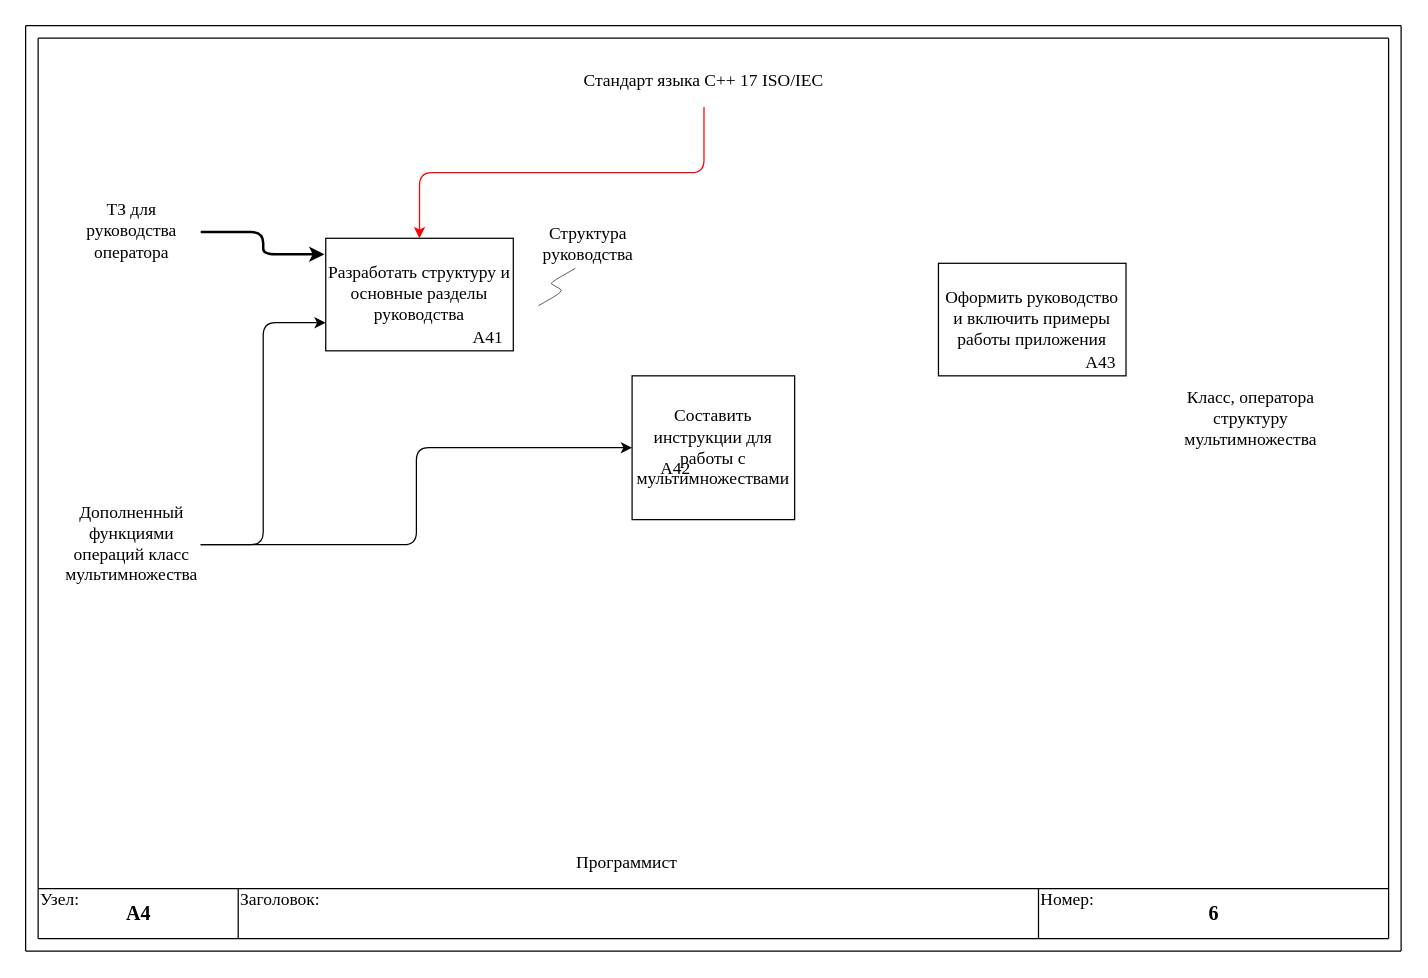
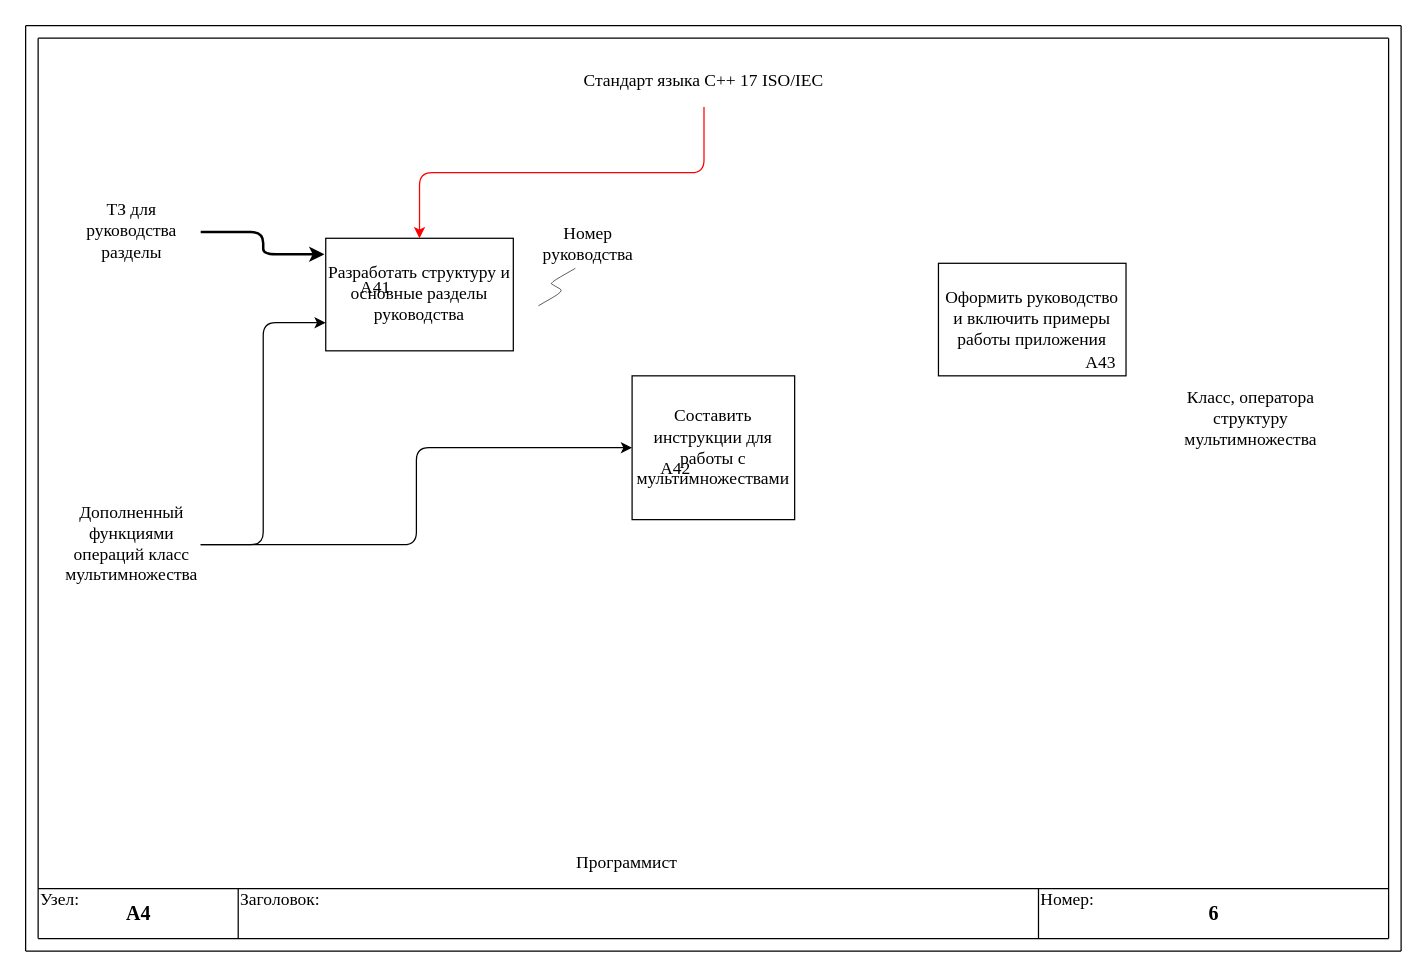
  <mxCell id="0" />
  <mxCell id="1" parent="0" />
  <mxCell id="2" value="" style="endArrow=none;html=1;fontFamily=Times New Roman;" edge="1" parent="1"><mxGeometry width="50" height="50" relative="1" as="geometry"><mxPoint x="30" y="30" as="sourcePoint" /><mxPoint x="30" y="750" as="targetPoint" /></mxGeometry></mxCell>
  <mxCell id="3" value="" style="endArrow=none;html=1;fontFamily=Times New Roman;" edge="1" parent="1"><mxGeometry width="50" height="50" relative="1" as="geometry"><mxPoint x="1110" y="30" as="sourcePoint" /><mxPoint x="1110" y="750" as="targetPoint" /></mxGeometry></mxCell>
  <mxCell id="4" value="" style="endArrow=none;html=1;fontFamily=Times New Roman;" edge="1" parent="1"><mxGeometry width="50" height="50" relative="1" as="geometry"><mxPoint x="30" y="750" as="sourcePoint" /><mxPoint x="1110" y="750" as="targetPoint" /></mxGeometry></mxCell>
  <mxCell id="5" value="" style="endArrow=none;html=1;fontFamily=Times New Roman;" edge="1" parent="1"><mxGeometry width="50" height="50" relative="1" as="geometry"><mxPoint x="20" y="20" as="sourcePoint" /><mxPoint x="20" y="760" as="targetPoint" /></mxGeometry></mxCell>
  <mxCell id="6" value="" style="endArrow=none;html=1;fontFamily=Times New Roman;" edge="1" parent="1"><mxGeometry width="50" height="50" relative="1" as="geometry"><mxPoint x="1120" y="20" as="sourcePoint" /><mxPoint x="1120" y="760" as="targetPoint" /></mxGeometry></mxCell>
  <mxCell id="7" value="" style="endArrow=none;html=1;fontFamily=Times New Roman;" edge="1" parent="1"><mxGeometry width="50" height="50" relative="1" as="geometry"><mxPoint x="20" y="760" as="sourcePoint" /><mxPoint x="1120" y="760" as="targetPoint" /></mxGeometry></mxCell>
  <mxCell id="8" value="" style="endArrow=none;html=1;fontFamily=Times New Roman;" edge="1" parent="1"><mxGeometry width="50" height="50" relative="1" as="geometry"><mxPoint x="30" y="710" as="sourcePoint" /><mxPoint x="1110" y="710" as="targetPoint" /></mxGeometry></mxCell>
  <mxCell id="9" value="" style="endArrow=none;html=1;fontFamily=Times New Roman;" edge="1" parent="1"><mxGeometry width="50" height="50" relative="1" as="geometry"><mxPoint x="190" y="710" as="sourcePoint" /><mxPoint x="190" y="750" as="targetPoint" /></mxGeometry></mxCell>
  <mxCell id="10" value="" style="endArrow=none;html=1;fontFamily=Times New Roman;" edge="1" parent="1"><mxGeometry width="50" height="50" relative="1" as="geometry"><mxPoint x="830" y="710" as="sourcePoint" /><mxPoint x="830" y="750" as="targetPoint" /></mxGeometry></mxCell>
  <mxCell id="11" value="&lt;font style=&quot;font-size: 14px&quot;&gt;Узел:&lt;br&gt;&lt;/font&gt;" style="text;html=1;strokeColor=none;fillColor=none;align=left;verticalAlign=middle;whiteSpace=wrap;rounded=0;fontFamily=Times New Roman;" vertex="1" parent="1"><mxGeometry x="30" y="710" width="160" height="20" as="geometry" /></mxCell>
  <mxCell id="12" value="&lt;font style=&quot;font-size: 14px&quot;&gt;Заголовок:&lt;br&gt;&lt;/font&gt;" style="text;html=1;strokeColor=none;fillColor=none;align=left;verticalAlign=middle;whiteSpace=wrap;rounded=0;fontFamily=Times New Roman;" vertex="1" parent="1"><mxGeometry x="190" y="710" width="160" height="20" as="geometry" /></mxCell>
  <mxCell id="13" value="&lt;font style=&quot;font-size: 14px&quot;&gt;Номер:&lt;br&gt;&lt;/font&gt;" style="text;html=1;strokeColor=none;fillColor=none;align=left;verticalAlign=middle;whiteSpace=wrap;rounded=0;fontFamily=Times New Roman;" vertex="1" parent="1"><mxGeometry x="830" y="710" width="160" height="20" as="geometry" /></mxCell>
  <mxCell id="14" value="&lt;font style=&quot;font-size: 16px&quot;&gt;&lt;b&gt;A4&lt;/b&gt;&lt;/font&gt;" style="text;html=1;align=center;verticalAlign=middle;resizable=0;points=[];autosize=1;fontFamily=Times New Roman;" vertex="1" parent="1"><mxGeometry x="90" y="715" width="40" height="30" as="geometry" /></mxCell>
  <mxCell id="15" value="&lt;font style=&quot;font-size: 16px&quot;&gt;&lt;b&gt;6&lt;/b&gt;&lt;/font&gt;" style="text;html=1;align=center;verticalAlign=middle;resizable=0;points=[];autosize=1;fontFamily=Times New Roman;" vertex="1" parent="1"><mxGeometry x="955" y="715" width="30" height="30" as="geometry" /></mxCell>
  <mxCell id="16" value="&lt;font style=&quot;font-size: 14px;&quot;&gt;Разработать структуру и основные разделы руководства&lt;/font&gt;" style="rounded=0;whiteSpace=wrap;html=1;fontFamily=Times New Roman;" vertex="1" parent="1"><mxGeometry x="260" y="190" width="150" height="90" as="geometry" /></mxCell>
- <mxCell id="17" value="&lt;span style=&quot;font-size: 14px;&quot;&gt;A41&lt;/span&gt;" style="text;html=1;strokeColor=none;fillColor=none;align=center;verticalAlign=middle;whiteSpace=wrap;rounded=0;fontFamily=Times New Roman;" vertex="1" parent="1"><mxGeometry x="370" y="260" width="40" height="20" as="geometry" /></mxCell>
+ <mxCell id="17" value="&lt;span style=&quot;font-size: 14px;&quot;&gt;A41&lt;/span&gt;" style="text;html=1;strokeColor=none;fillColor=none;align=center;verticalAlign=middle;whiteSpace=wrap;rounded=0;fontFamily=Times New Roman;" vertex="1" parent="1"><mxGeometry x="280" y="220" width="40" height="20" as="geometry" /></mxCell>
  <mxCell id="18" value="&lt;font style=&quot;font-size: 14px;&quot;&gt;Программист&lt;/font&gt;" style="text;html=1;strokeColor=none;fillColor=none;align=center;verticalAlign=middle;whiteSpace=wrap;rounded=0;fontFamily=Times New Roman;" vertex="1" parent="1"><mxGeometry x="451" y="675" width="100" height="30" as="geometry" /></mxCell>
  <mxCell id="19" value="&lt;font style=&quot;font-size: 14px;&quot;&gt;Стандарт языка C++ 17 ISO/IEC&lt;/font&gt;" style="text;html=1;strokeColor=none;fillColor=none;align=center;verticalAlign=middle;whiteSpace=wrap;rounded=0;fontFamily=Times New Roman;" vertex="1" parent="1"><mxGeometry x="420" y="45" width="285" height="40" as="geometry" /></mxCell>
  <mxCell id="20" value="" style="endArrow=none;html=1;rounded=0;fontFamily=Times New Roman;" edge="1" parent="1"><mxGeometry width="50" height="50" relative="1" as="geometry"><mxPoint x="30" y="30" as="sourcePoint" /><mxPoint x="1110" y="30" as="targetPoint" /></mxGeometry></mxCell>
  <mxCell id="21" value="" style="endArrow=none;html=1;rounded=0;fontFamily=Times New Roman;" edge="1" parent="1"><mxGeometry width="50" height="50" relative="1" as="geometry"><mxPoint x="20" y="20" as="sourcePoint" /><mxPoint x="1120" y="20" as="targetPoint" /></mxGeometry></mxCell>
  <mxCell id="22" value="&lt;font style=&quot;font-size: 14px;&quot;&gt;Составить инструкции для работы с мультимножествами&lt;/font&gt;" style="rounded=0;whiteSpace=wrap;html=1;fontFamily=Times New Roman;" vertex="1" parent="1"><mxGeometry x="505" y="300" width="130" height="115" as="geometry" /></mxCell>
  <mxCell id="23" value="" style="endArrow=classic;html=1;rounded=1;strokeColor=#FF0000;align=center;verticalAlign=middle;fontFamily=Times New Roman;fontSize=11;fontColor=default;labelBackgroundColor=default;edgeStyle=orthogonalEdgeStyle;entryX=0.5;entryY=0;entryDx=0;entryDy=0;exitX=0.5;exitY=1;exitDx=0;exitDy=0;" edge="1" parent="1" source="19" target="16"><mxGeometry width="50" height="50" relative="1" as="geometry"><mxPoint x="723.5" y="160" as="sourcePoint" /><mxPoint x="711" y="190" as="targetPoint" /></mxGeometry></mxCell>
  <mxCell id="24" value="&lt;font style=&quot;font-size: 14px;&quot;&gt;А42&lt;/font&gt;" style="text;html=1;strokeColor=none;fillColor=none;align=center;verticalAlign=middle;whiteSpace=wrap;rounded=0;fontFamily=Times New Roman;" vertex="1" parent="1"><mxGeometry x="520" y="365" width="40" height="20" as="geometry" /></mxCell>
  <mxCell id="25" style="edgeStyle=orthogonalEdgeStyle;shape=connector;rounded=1;orthogonalLoop=1;jettySize=auto;html=1;exitX=1;exitY=0.5;exitDx=0;exitDy=0;entryX=0;entryY=0.75;entryDx=0;entryDy=0;strokeColor=default;align=center;verticalAlign=middle;fontFamily=Times New Roman;fontSize=11;fontColor=default;labelBackgroundColor=default;endArrow=classic;strokeWidth=1;" edge="1" parent="1" source="30" target="16"><mxGeometry relative="1" as="geometry" /></mxCell>
- <mxCell id="26" value="&lt;font style=&quot;font-size: 14px;&quot;&gt;ТЗ для руководства оператора&lt;/font&gt;" style="text;html=1;align=center;verticalAlign=middle;whiteSpace=wrap;rounded=0;fontFamily=Times New Roman;fontSize=11;fontColor=default;labelBackgroundColor=none;" vertex="1" parent="1"><mxGeometry x="50" y="160" width="110" height="50" as="geometry" /></mxCell>
+ <mxCell id="26" value="&lt;font style=&quot;font-size: 14px;&quot;&gt;ТЗ для руководства разделы&lt;/font&gt;" style="text;html=1;align=center;verticalAlign=middle;whiteSpace=wrap;rounded=0;fontFamily=Times New Roman;fontSize=11;fontColor=default;labelBackgroundColor=none;" vertex="1" parent="1"><mxGeometry x="50" y="160" width="110" height="50" as="geometry" /></mxCell>
  <mxCell id="27" value="" style="endArrow=none;html=1;rounded=1;strokeColor=default;align=center;verticalAlign=middle;fontFamily=Times New Roman;fontSize=11;fontColor=default;labelBackgroundColor=default;edgeStyle=isometricEdgeStyle;strokeWidth=0.5;entryX=0.25;entryY=1;entryDx=0;entryDy=0;" edge="1" parent="1"><mxGeometry width="50" height="50" relative="1" as="geometry"><mxPoint x="430" y="244" as="sourcePoint" /><mxPoint x="459.62" y="214" as="targetPoint" /></mxGeometry></mxCell>
- <mxCell id="28" value="&lt;span style=&quot;font-size: 14px;&quot;&gt;Структура руководства&lt;/span&gt;" style="text;html=1;align=center;verticalAlign=middle;whiteSpace=wrap;rounded=0;fontFamily=Times New Roman;fontSize=11;fontColor=default;labelBackgroundColor=none;" vertex="1" parent="1"><mxGeometry x="430" y="170" width="80" height="50" as="geometry" /></mxCell>
+ <mxCell id="28" value="&lt;span style=&quot;font-size: 14px;&quot;&gt;Номер руководства&lt;/span&gt;" style="text;html=1;align=center;verticalAlign=middle;whiteSpace=wrap;rounded=0;fontFamily=Times New Roman;fontSize=11;fontColor=default;labelBackgroundColor=none;" vertex="1" parent="1"><mxGeometry x="430" y="170" width="80" height="50" as="geometry" /></mxCell>
  <mxCell id="29" style="edgeStyle=orthogonalEdgeStyle;shape=connector;rounded=1;orthogonalLoop=1;jettySize=auto;html=1;exitX=1;exitY=0.5;exitDx=0;exitDy=0;entryX=0;entryY=0.5;entryDx=0;entryDy=0;strokeColor=default;strokeWidth=1;align=center;verticalAlign=middle;fontFamily=Times New Roman;fontSize=11;fontColor=default;labelBackgroundColor=default;endArrow=classic;" edge="1" parent="1" source="30" target="22"><mxGeometry relative="1" as="geometry" /></mxCell>
  <mxCell id="30" value="&lt;div&gt;&lt;span style=&quot;font-size: 14px;&quot;&gt;Дополненный функциями операций класс мультимножества&lt;/span&gt;&lt;/div&gt;" style="text;html=1;align=center;verticalAlign=middle;whiteSpace=wrap;rounded=0;fontFamily=Times New Roman;fontSize=11;fontColor=default;labelBackgroundColor=none;" vertex="1" parent="1"><mxGeometry x="50" y="410" width="110" height="50" as="geometry" /></mxCell>
  <mxCell id="31" style="edgeStyle=orthogonalEdgeStyle;shape=connector;rounded=1;orthogonalLoop=1;jettySize=auto;html=1;exitX=1;exitY=0.5;exitDx=0;exitDy=0;entryX=-0.007;entryY=0.142;entryDx=0;entryDy=0;entryPerimeter=0;strokeColor=default;align=center;verticalAlign=middle;fontFamily=Times New Roman;fontSize=11;fontColor=default;labelBackgroundColor=default;endArrow=classic;strokeWidth=2;" edge="1" parent="1" source="26" target="16"><mxGeometry relative="1" as="geometry" /></mxCell>
  <mxCell id="32" value="&lt;span style=&quot;font-size: 14px;&quot;&gt;Класс, оператора структуру мультимножества&lt;/span&gt;" style="text;html=1;align=center;verticalAlign=middle;whiteSpace=wrap;rounded=0;fontFamily=Times New Roman;fontSize=11;fontColor=default;labelBackgroundColor=none;" vertex="1" parent="1"><mxGeometry x="955" y="300" width="90" height="70" as="geometry" /></mxCell>
  <mxCell id="33" value="&lt;div&gt;&lt;span style=&quot;font-size: 14px;&quot;&gt;Оформить руководство и включить примеры работы приложения&lt;/span&gt;&lt;/div&gt;" style="rounded=0;whiteSpace=wrap;html=1;fontFamily=Times New Roman;" vertex="1" parent="1"><mxGeometry x="750" y="210" width="150" height="90" as="geometry" /></mxCell>
  <mxCell id="34" value="&lt;span style=&quot;font-size: 14px;&quot;&gt;A43&lt;/span&gt;" style="text;html=1;strokeColor=none;fillColor=none;align=center;verticalAlign=middle;whiteSpace=wrap;rounded=0;fontFamily=Times New Roman;" vertex="1" parent="1"><mxGeometry x="860" y="280" width="40" height="20" as="geometry" /></mxCell>
